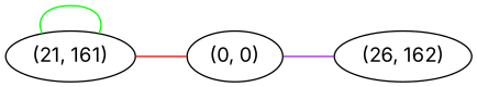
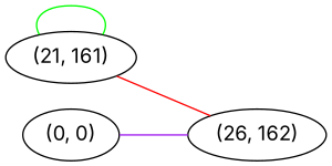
  graph {
    fontname=Inter
    rankdir=LR
    node [fontname=Inter]
    edge [fontname=Inter]
    n1 [label="(21, 161)"]
    "(26, 162)"
    "(0, 0)"
    n1 -- n1 [color=green weight=2]
-   n1 -- "(0, 0)" [color=red weight=1]
+   n1 -- "(26, 162)" [color=red weight=1]
    "(0, 0)" -- "(26, 162)" [color=purple weight=4]
  }
